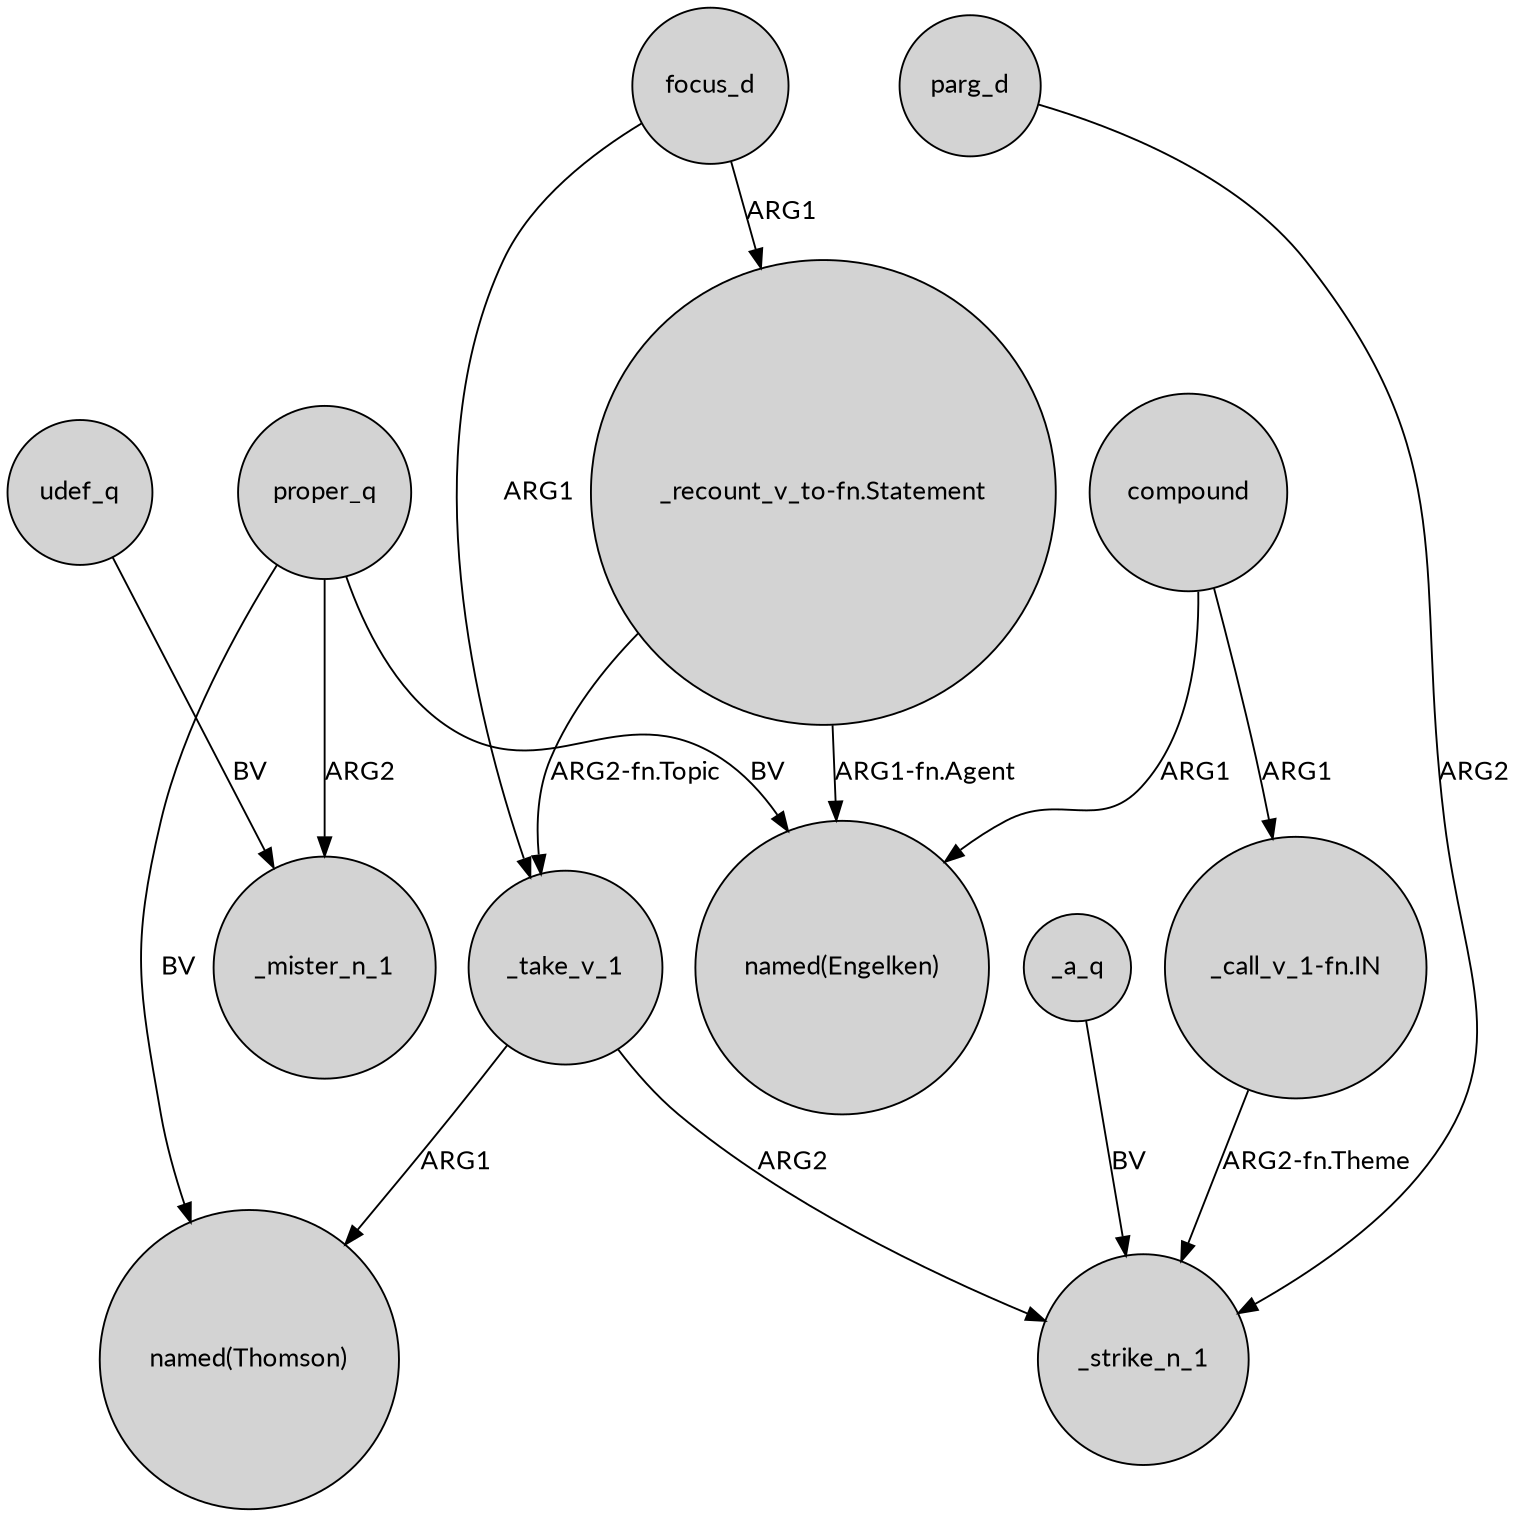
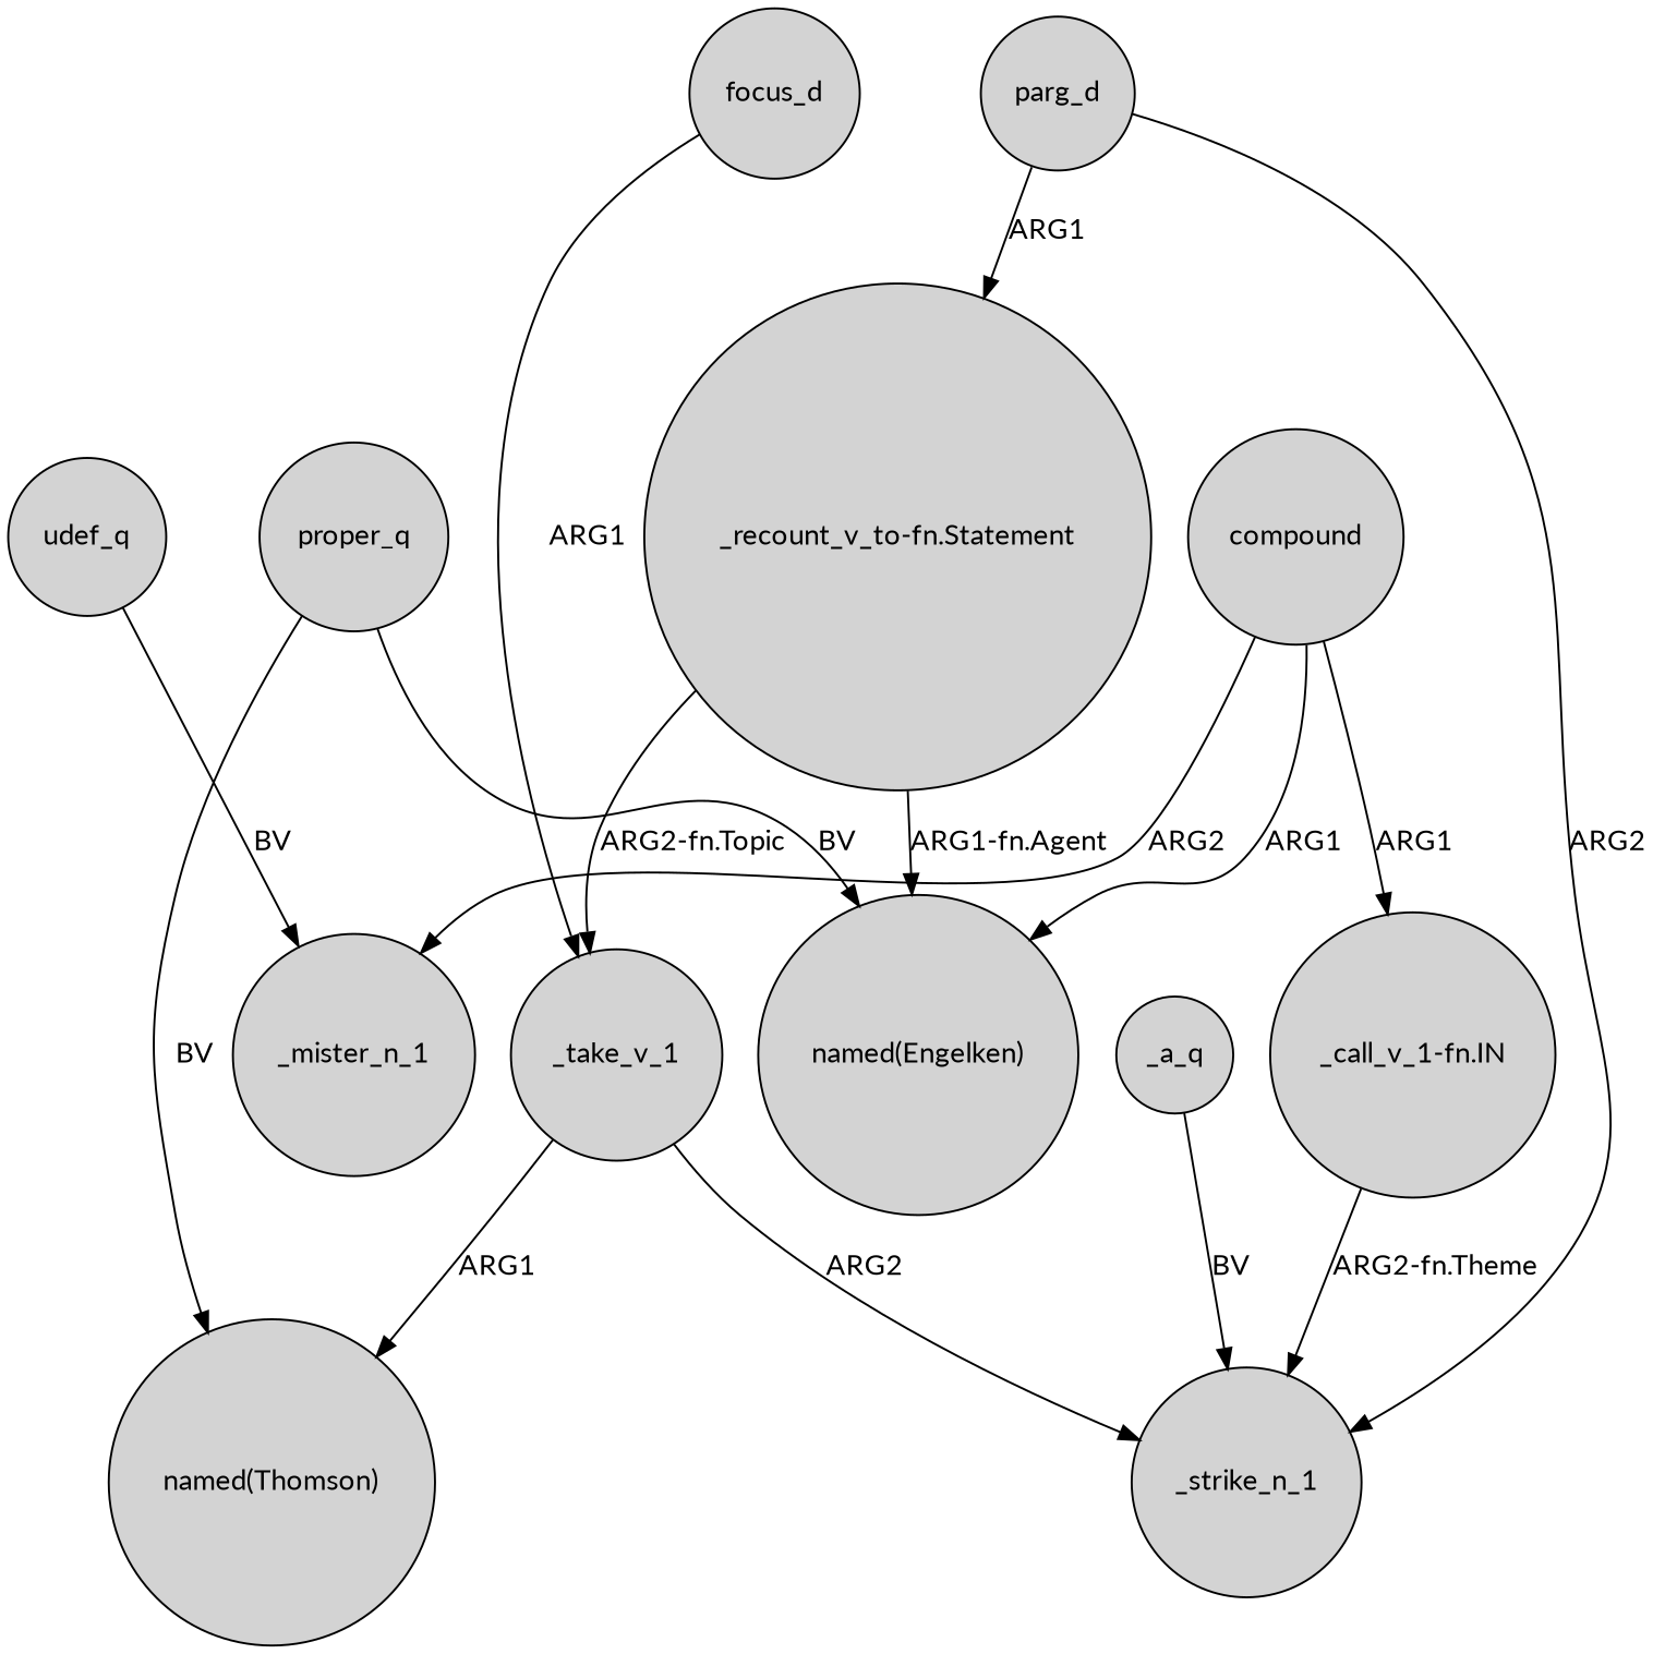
  digraph {
    fontname=Lato
    node [fontname=Lato shape=circle style=filled]
    edge [fontname=Lato]
    "_recount_v_to-fn.Statement"
    "named(Engelken)"
    _take_v_1
    _strike_n_1
    "named(Thomson)"
    focus_d
    udef_q
    _mister_n_1
    parg_d
    "_call_v_1-fn.IN"
    compound
    _a_q
    proper_q
    "_recount_v_to-fn.Statement" -> "named(Engelken)" [label="ARG1-fn.Agent"]
    "_recount_v_to-fn.Statement" -> _take_v_1 [label="ARG2-fn.Topic"]
    _take_v_1 -> _strike_n_1 [label=ARG2]
    _take_v_1 -> "named(Thomson)" [label=ARG1]
-   focus_d -> "_recount_v_to-fn.Statement" [label=ARG1]
+   parg_d -> "_recount_v_to-fn.Statement" [label=ARG1]
    focus_d -> _take_v_1 [label=ARG1]
    udef_q -> _mister_n_1 [label=BV]
    parg_d -> _strike_n_1 [label=ARG2]
    "_call_v_1-fn.IN" -> _strike_n_1 [label="ARG2-fn.Theme"]
    compound -> "named(Engelken)" [label=ARG1]
-   proper_q -> _mister_n_1 [label=ARG2]
+   compound -> _mister_n_1 [label=ARG2]
    compound -> "_call_v_1-fn.IN" [label=ARG1]
    _a_q -> _strike_n_1 [label=BV]
    proper_q -> "named(Engelken)" [label=BV]
    proper_q -> "named(Thomson)" [label=BV]
  }
